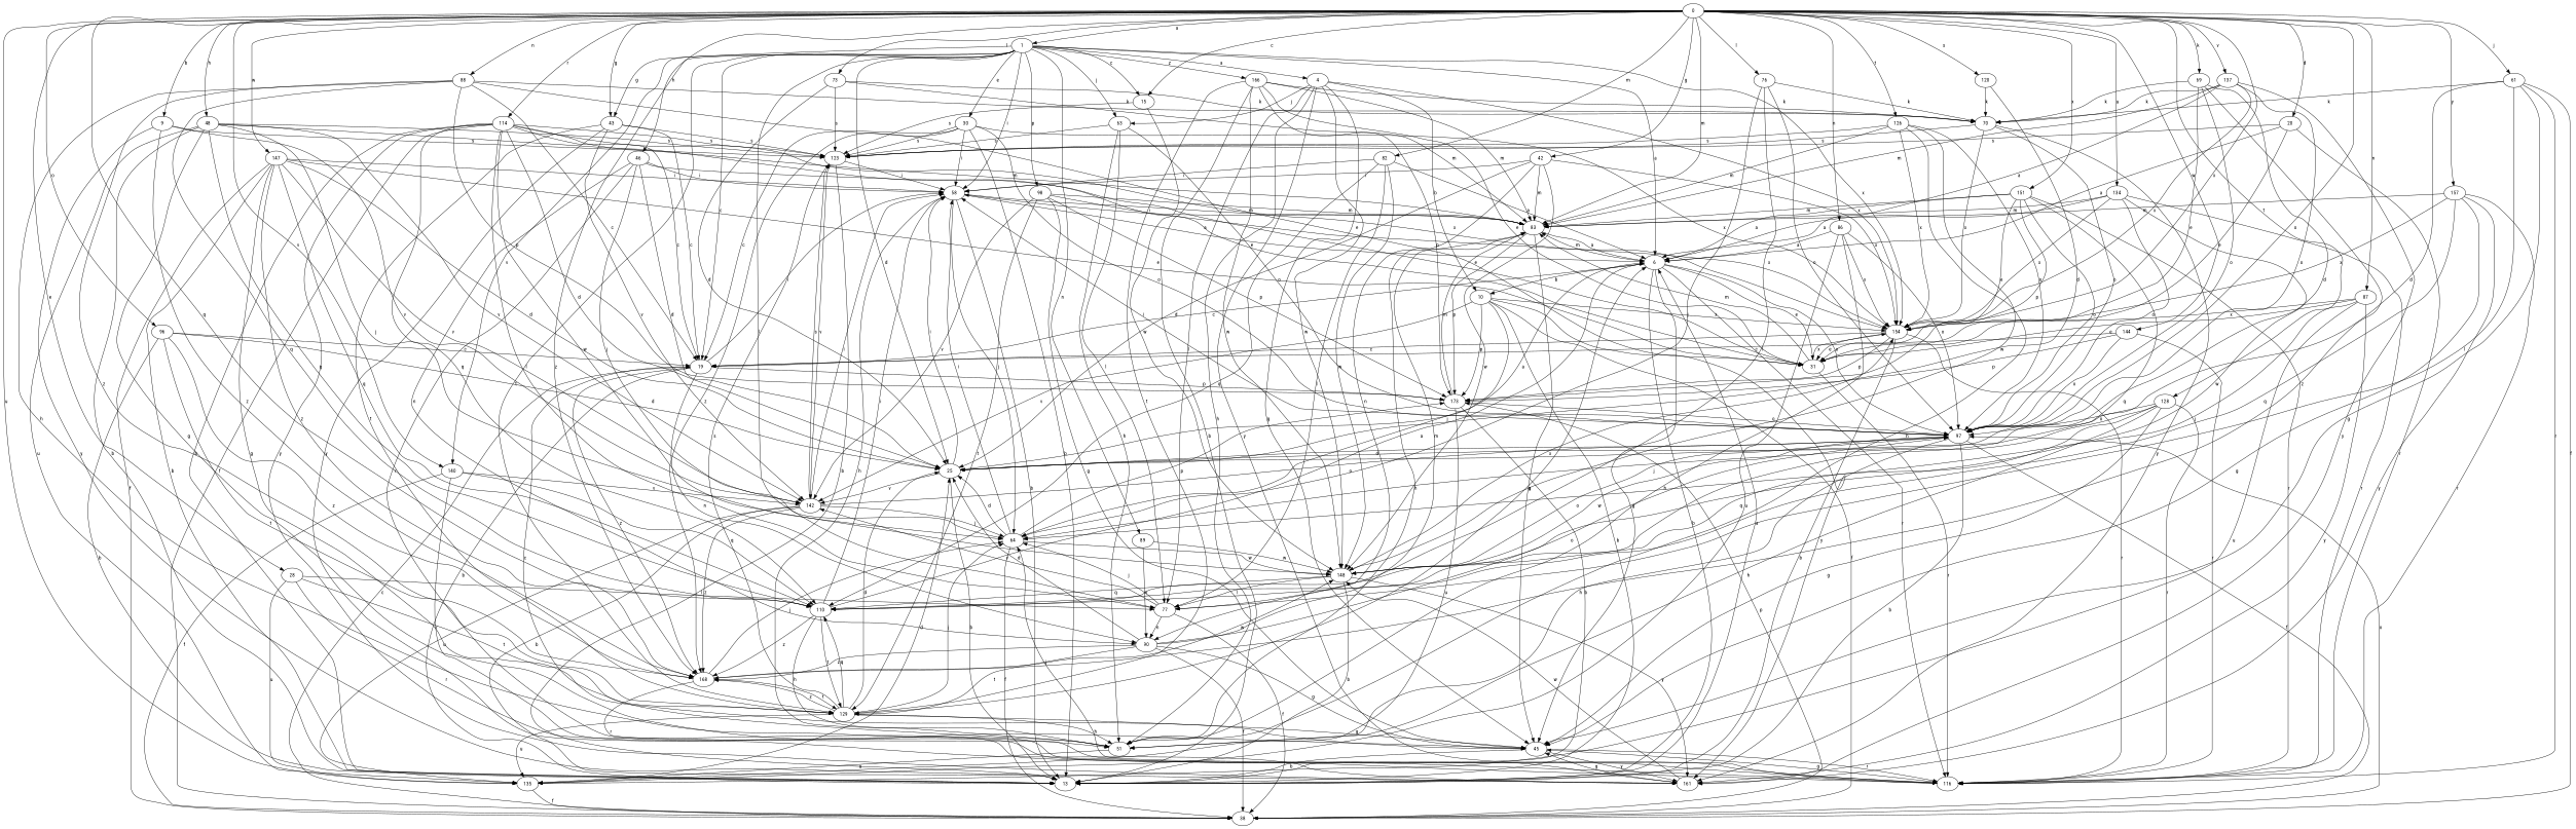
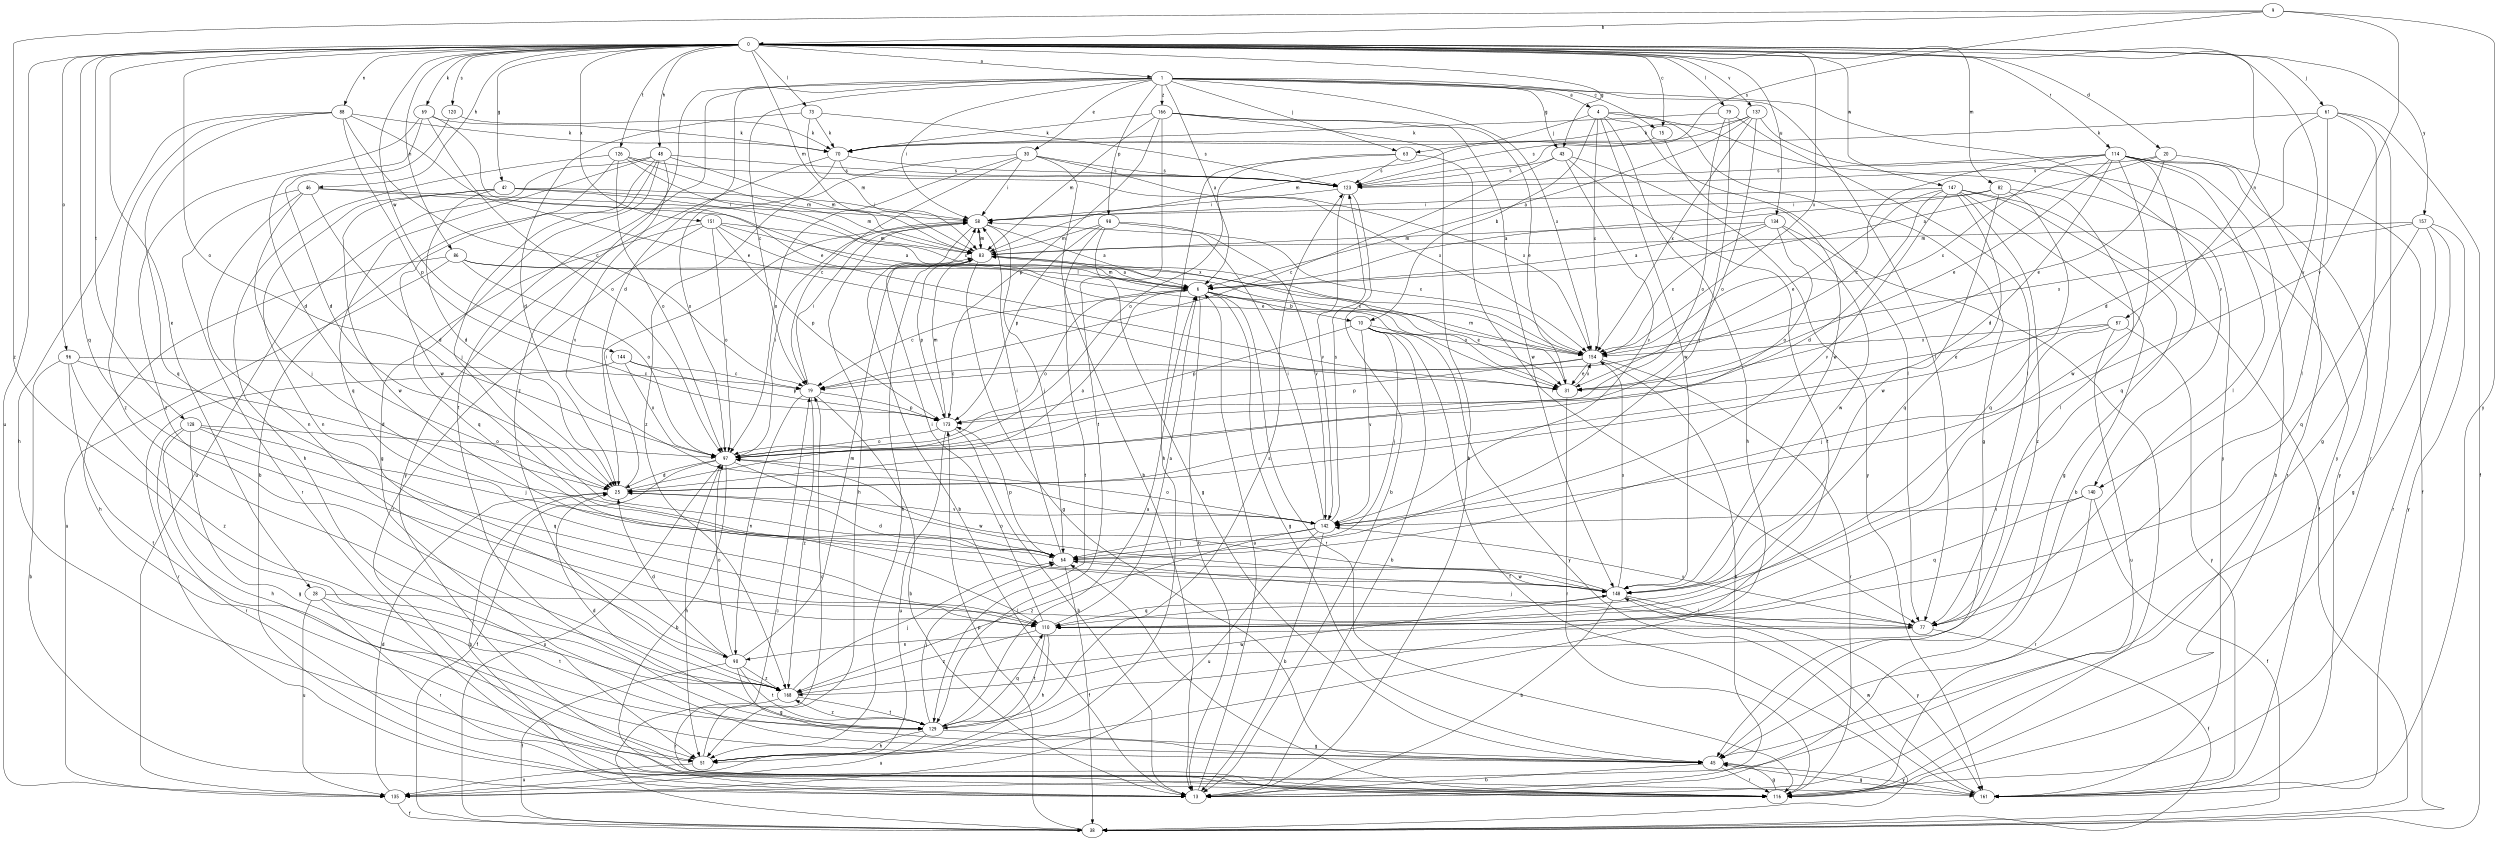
  strict digraph {
    fontname="Roboto Condensed"
    node [fontname="Roboto Condensed"]
    edge [fontname="Roboto Condensed"]
    0
    1
    9
    15
    20
    28
    42
    43
    46
    48
    61
    69
    73
-   76
+   76 [label=79]
    82
    83
    86
    87
    88
    96
    97
    110
    114
    120
    126
    128
    134
    135
    137
    140
    144
    147
    151
    154
    157
    4
    6
    19
    25
    30
    58
    63
    77
-   89
    98
    129
    166
    168
    161
    123
    142
    148
    31
    116
    90
    64
    45
    13
    38
    70
    51
    n62 [label=173]
    10
    0 -> 1 [label=a]
-   0 -> 9 [label=b]
+   9 -> 0 [label=b]
    0 -> 15 [label=c]
    0 -> 20 [label=d]
    0 -> 28 [label=e]
    0 -> 42 [label=g]
    0 -> 43 [label=g]
    0 -> 46 [label=h]
    0 -> 48 [label=h]
    0 -> 61 [label=j]
    0 -> 69 [label=k]
    0 -> 73 [label=l]
    0 -> 76 [label=l]
    0 -> 82 [label=m]
    0 -> 83 [label=m]
    0 -> 86 [label=n]
    0 -> 87 [label=n]
    0 -> 88 [label=n]
    0 -> 96 [label=o]
    0 -> 97 [label=o]
    0 -> 110 [label=q]
    0 -> 114 [label=r]
    0 -> 120 [label=s]
    0 -> 126 [label=t]
    0 -> 128 [label=t]
    0 -> 134 [label=u]
    0 -> 135 [label=u]
    0 -> 137 [label=v]
    0 -> 140 [label=v]
    0 -> 144 [label=w]
    0 -> 147 [label=w]
    0 -> 151 [label=x]
    0 -> 154 [label=x]
    0 -> 157 [label=y]
    1 -> 15 [label=c]
    1 -> 43 [label=g]
    1 -> 140 [label=v]
    1 -> 154 [label=x]
    1 -> 4 [label=a]
    1 -> 6 [label=a]
    1 -> 19 [label=c]
    1 -> 25 [label=d]
    1 -> 30 [label=e]
    1 -> 58 [label=i]
    1 -> 63 [label=j]
    1 -> 77 [label=l]
-   1 -> 89 [label=n]
    1 -> 98 [label=p]
    1 -> 129 [label=t]
    1 -> 166 [label=z]
    1 -> 168 [label=z]
    9 -> 168 [label=z]
    9 -> 161 [label=y]
    9 -> 123 [label=s]
    9 -> 142 [label=v]
    15 -> 123 [label=s]
    15 -> 148 [label=w]
    20 -> 6 [label=a]
    20 -> 123 [label=s]
    20 -> 31 [label=e]
    20 -> 116 [label=r]
    28 -> 135 [label=u]
    28 -> 77 [label=l]
    28 -> 129 [label=t]
    28 -> 116 [label=r]
    42 -> 83 [label=m]
    42 -> 154 [label=x]
    42 -> 25 [label=d]
    42 -> 58 [label=i]
    42 -> 148 [label=w]
    42 -> 90 [label=n]
    43 -> 19 [label=c]
    43 -> 129 [label=t]
    43 -> 161 [label=y]
    43 -> 123 [label=s]
    43 -> 142 [label=v]
    46 -> 25 [label=d]
    46 -> 58 [label=i]
    46 -> 31 [label=e]
    46 -> 116 [label=r]
    46 -> 90 [label=n]
    46 -> 64 [label=j]
    48 -> 83 [label=m]
    48 -> 110 [label=q]
    48 -> 135 [label=u]
    48 -> 123 [label=s]
    48 -> 142 [label=v]
    48 -> 64 [label=j]
    48 -> 45 [label=g]
    48 -> 13 [label=b]
    61 -> 25 [label=d]
    61 -> 77 [label=l]
    61 -> 116 [label=r]
    61 -> 45 [label=g]
    61 -> 38 [label=f]
    61 -> 70 [label=k]
    69 -> 97 [label=o]
    69 -> 25 [label=d]
    69 -> 168 [label=z]
    69 -> 31 [label=e]
    69 -> 70 [label=k]
    73 -> 83 [label=m]
    73 -> 25 [label=d]
    73 -> 123 [label=s]
    73 -> 70 [label=k]
    76 -> 97 [label=o]
    76 -> 77 [label=l]
    76 -> 64 [label=j]
    76 -> 70 [label=k]
    82 -> 110 [label=q]
    82 -> 6 [label=a]
    82 -> 58 [label=i]
    82 -> 77 [label=l]
    82 -> 148 [label=w]
    83 -> 6 [label=a]
    83 -> 58 [label=i]
    83 -> 45 [label=g]
    83 -> 51 [label=h]
    83 -> n62 [label=p]
    86 -> 97 [label=o]
    86 -> 135 [label=u]
    86 -> 154 [label=x]
-   86 -> 6 [label=a]
+   86 -> 6 [label=l]
    86 -> 51 [label=h]
    87 -> 135 [label=u]
    87 -> 154 [label=x]
    87 -> 161 [label=y]
    87 -> 31 [label=e]
    87 -> 64 [label=j]
    88 -> 110 [label=q]
    88 -> 19 [label=c]
    88 -> 168 [label=z]
    88 -> 31 [label=e]
    88 -> 70 [label=k]
    88 -> 51 [label=h]
    88 -> n62 [label=p]
    96 -> 19 [label=c]
    96 -> 25 [label=d]
    96 -> 129 [label=t]
    96 -> 168 [label=z]
    96 -> 13 [label=b]
    97 -> 25 [label=d]
    97 -> 58 [label=i]
    97 -> 148 [label=w]
    97 -> 13 [label=b]
    97 -> 38 [label=f]
    97 -> 51 [label=h]
    110 -> 6 [label=a]
    110 -> 58 [label=i]
    110 -> 129 [label=t]
    110 -> 168 [label=z]
    110 -> 51 [label=h]
    114 -> 110 [label=q]
    114 -> 154 [label=x]
    114 -> 19 [label=c]
    114 -> 25 [label=d]
    114 -> 77 [label=l]
    114 -> 161 [label=y]
    114 -> 123 [label=s]
    114 -> 148 [label=w]
    114 -> 31 [label=e]
    114 -> 13 [label=b]
    114 -> 38 [label=f]
    120 -> 25 [label=d]
    120 -> 70 [label=k]
    126 -> 83 [label=m]
    126 -> 97 [label=o]
    126 -> 154 [label=x]
    126 -> 123 [label=s]
    126 -> 148 [label=w]
    126 -> 51 [label=h]
    128 -> 97 [label=o]
    128 -> 110 [label=q]
    128 -> 116 [label=r]
    128 -> 64 [label=j]
    128 -> 45 [label=g]
    128 -> 51 [label=h]
    134 -> 83 [label=m]
    134 -> 97 [label=o]
    134 -> 154 [label=x]
    134 -> 6 [label=a]
    134 -> 148 [label=w]
    134 -> 116 [label=r]
    135 -> 25 [label=d]
    135 -> 38 [label=f]
    137 -> 83 [label=m]
    137 -> 97 [label=o]
    137 -> 154 [label=x]
    137 -> 6 [label=a]
    137 -> 161 [label=y]
    137 -> 70 [label=k]
    140 -> 110 [label=q]
    140 -> 142 [label=v]
    140 -> 116 [label=r]
    140 -> 38 [label=f]
    144 -> 97 [label=o]
    144 -> 19 [label=c]
    144 -> 116 [label=r]
    144 -> n62 [label=p]
    147 -> 110 [label=q]
    147 -> 25 [label=d]
    147 -> 58 [label=i]
    147 -> 168 [label=z]
    147 -> 142 [label=v]
    147 -> 31 [label=e]
    147 -> 45 [label=g]
    147 -> 13 [label=b]
    147 -> 38 [label=f]
    151 -> 83 [label=m]
    151 -> 97 [label=o]
    151 -> 110 [label=q]
    151 -> 6 [label=a]
    151 -> 31 [label=e]
    151 -> 116 [label=r]
    151 -> n62 [label=p]
    154 -> 19 [label=c]
    154 -> 31 [label=e]
    154 -> 116 [label=r]
    154 -> 13 [label=b]
    154 -> n62 [label=p]
    157 -> 83 [label=m]
    157 -> 110 [label=q]
    157 -> 154 [label=x]
    157 -> 161 [label=y]
    157 -> 116 [label=r]
    157 -> 45 [label=g]
    4 -> 154 [label=x]
    4 -> 63 [label=j]
    4 -> 77 [label=l]
    4 -> 161 [label=y]
    4 -> 148 [label=w]
    4 -> 45 [label=g]
    4 -> 51 [label=h]
    4 -> 10 [label=b]
    6 -> 83 [label=m]
    6 -> 97 [label=o]
    6 -> 19 [label=c]
    6 -> 31 [label=e]
    6 -> 116 [label=r]
    6 -> 45 [label=g]
    6 -> 13 [label=b]
    6 -> 10 [label=b]
    19 -> 58 [label=i]
    19 -> 168 [label=z]
    19 -> 90 [label=n]
    19 -> 13 [label=b]
    19 -> n62 [label=p]
    25 -> 6 [label=a]
    25 -> 58 [label=i]
    25 -> 142 [label=v]
    25 -> 13 [label=b]
    30 -> 97 [label=o]
    30 -> 154 [label=x]
    30 -> 19 [label=c]
    30 -> 58 [label=i]
    30 -> 168 [label=z]
    30 -> 123 [label=s]
    30 -> 13 [label=b]
    58 -> 83 [label=m]
    58 -> 6 [label=a]
    58 -> 64 [label=j]
    58 -> 13 [label=b]
    58 -> 51 [label=h]
    63 -> 97 [label=o]
    63 -> 77 [label=l]
    63 -> 123 [label=s]
    63 -> 51 [label=h]
    77 -> 142 [label=v]
    77 -> 90 [label=n]
    77 -> 64 [label=j]
    77 -> 38 [label=f]
-   89 -> 148 [label=w]
-   89 -> 90 [label=n]
    98 -> 83 [label=m]
    98 -> 154 [label=x]
    98 -> 129 [label=t]
    98 -> 142 [label=v]
    98 -> 45 [label=g]
    98 -> n62 [label=p]
    129 -> 110 [label=q]
    129 -> 135 [label=u]
    129 -> 6 [label=a]
    129 -> 25 [label=d]
    129 -> 168 [label=z]
    129 -> 123 [label=s]
    129 -> 64 [label=j]
    129 -> 45 [label=g]
    129 -> 51 [label=h]
    166 -> 83 [label=m]
    166 -> 129 [label=t]
    166 -> 148 [label=w]
    166 -> 31 [label=e]
    166 -> 13 [label=b]
    166 -> 70 [label=k]
    166 -> n62 [label=p]
    168 -> 129 [label=t]
    168 -> 148 [label=w]
    168 -> 116 [label=r]
    168 -> 64 [label=j]
    161 -> 148 [label=w]
    161 -> 45 [label=g]
    123 -> 58 [label=i]
    123 -> 142 [label=v]
    123 -> 13 [label=b]
    142 -> 97 [label=o]
    142 -> 135 [label=u]
    142 -> 58 [label=i]
    142 -> 168 [label=z]
    142 -> 123 [label=s]
    142 -> 64 [label=j]
    142 -> 13 [label=b]
    148 -> 97 [label=o]
    148 -> 110 [label=q]
    148 -> 154 [label=x]
    148 -> 77 [label=l]
    148 -> 161 [label=y]
    148 -> 13 [label=b]
    31 -> 83 [label=m]
    31 -> 154 [label=x]
    31 -> 116 [label=r]
    116 -> 64 [label=j]
    116 -> 45 [label=g]
    90 -> 83 [label=m]
    90 -> 97 [label=o]
    90 -> 25 [label=d]
    90 -> 129 [label=t]
    90 -> 168 [label=z]
    90 -> 45 [label=g]
    90 -> 38 [label=f]
    64 -> 25 [label=d]
    64 -> 58 [label=i]
    64 -> 148 [label=w]
    64 -> 38 [label=f]
    64 -> n62 [label=p]
    45 -> 161 [label=y]
    45 -> 116 [label=r]
    45 -> 13 [label=b]
    13 -> 6 [label=a]
    38 -> 97 [label=o]
    38 -> 19 [label=c]
    38 -> n62 [label=p]
    70 -> 97 [label=o]
    70 -> 154 [label=x]
    70 -> 161 [label=y]
    70 -> 123 [label=s]
    51 -> 135 [label=u]
    51 -> 19 [label=c]
    n62 -> 83 [label=m]
    n62 -> 97 [label=o]
    n62 -> 135 [label=u]
    n62 -> 13 [label=b]
    10 -> 154 [label=x]
    10 -> 161 [label=y]
    10 -> 142 [label=v]
    10 -> 64 [label=j]
    10 -> 13 [label=b]
    10 -> 38 [label=f]
    10 -> n62 [label=p]
  }
